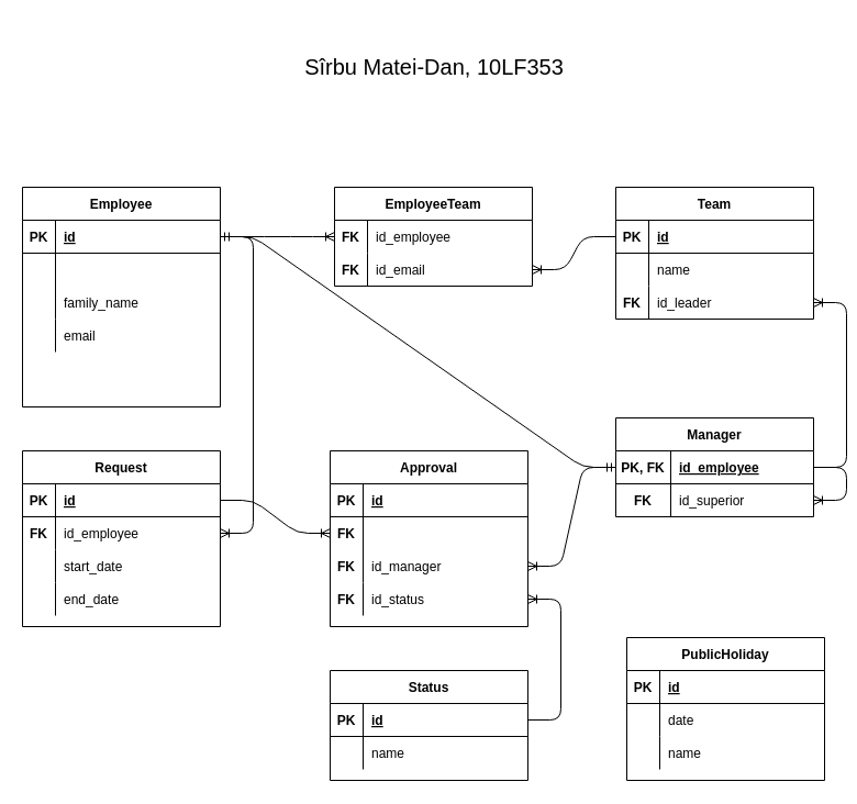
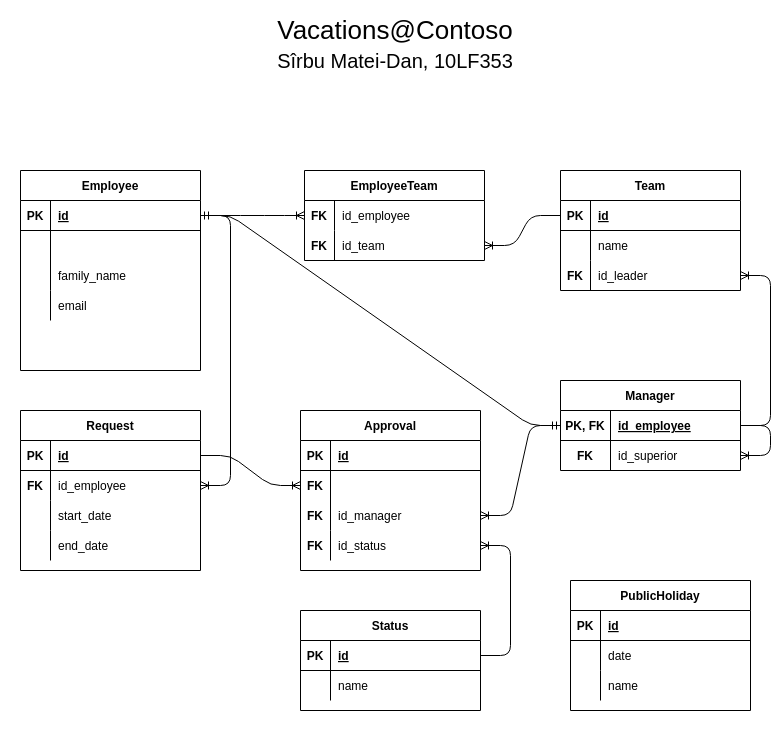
  <mxCell id="0" />
  <mxCell id="1" parent="0" />
  <mxCell id="2" value="Approval" style="shape=table;startSize=30;container=1;collapsible=1;childLayout=tableLayout;fixedRows=1;rowLines=0;fontStyle=1;align=center;resizeLast=1;" vertex="1" parent="1"><mxGeometry x="300" y="410" width="180" height="160" as="geometry" /></mxCell>
  <mxCell id="3" value="" style="shape=partialRectangle;collapsible=0;dropTarget=0;pointerEvents=0;fillColor=none;top=0;left=0;bottom=1;right=0;points=[[0,0.5],[1,0.5]];portConstraint=eastwest;" vertex="1" parent="2"><mxGeometry y="30" width="180" height="30" as="geometry" /></mxCell>
  <mxCell id="4" value="PK" style="shape=partialRectangle;connectable=0;fillColor=none;top=0;left=0;bottom=0;right=0;fontStyle=1;overflow=hidden;" vertex="1" parent="3"><mxGeometry width="30" height="30" as="geometry" /></mxCell>
  <mxCell id="5" value="id" style="shape=partialRectangle;connectable=0;fillColor=none;top=0;left=0;bottom=0;right=0;align=left;spacingLeft=6;fontStyle=5;overflow=hidden;" vertex="1" parent="3"><mxGeometry x="30" width="150" height="30" as="geometry" /></mxCell>
  <mxCell id="6" value="" style="shape=partialRectangle;collapsible=0;dropTarget=0;pointerEvents=0;fillColor=none;top=0;left=0;bottom=0;right=0;points=[[0,0.5],[1,0.5]];portConstraint=eastwest;" vertex="1" parent="2"><mxGeometry y="60" width="180" height="30" as="geometry" /></mxCell>
  <mxCell id="7" value="FK" style="shape=partialRectangle;connectable=0;fillColor=none;top=0;left=0;bottom=0;right=0;editable=1;overflow=hidden;fontStyle=1" vertex="1" parent="6"><mxGeometry width="30" height="30" as="geometry" /></mxCell>
  <mxCell id="8" value="" style="shape=partialRectangle;collapsible=0;dropTarget=0;pointerEvents=0;fillColor=none;top=0;left=0;bottom=0;right=0;points=[[0,0.5],[1,0.5]];portConstraint=eastwest;" vertex="1" parent="2"><mxGeometry y="90" width="180" height="30" as="geometry" /></mxCell>
  <mxCell id="9" value="FK" style="shape=partialRectangle;connectable=0;fillColor=none;top=0;left=0;bottom=0;right=0;editable=1;overflow=hidden;fontStyle=1" vertex="1" parent="8"><mxGeometry width="30" height="30" as="geometry" /></mxCell>
  <mxCell id="10" value="id_manager" style="shape=partialRectangle;connectable=0;fillColor=none;top=0;left=0;bottom=0;right=0;align=left;spacingLeft=6;overflow=hidden;" vertex="1" parent="8"><mxGeometry x="30" width="150" height="30" as="geometry" /></mxCell>
  <mxCell id="11" value="" style="shape=partialRectangle;collapsible=0;dropTarget=0;pointerEvents=0;fillColor=none;top=0;left=0;bottom=0;right=0;points=[[0,0.5],[1,0.5]];portConstraint=eastwest;" vertex="1" parent="2"><mxGeometry y="120" width="180" height="30" as="geometry" /></mxCell>
  <mxCell id="12" value="FK" style="shape=partialRectangle;connectable=0;fillColor=none;top=0;left=0;bottom=0;right=0;editable=1;overflow=hidden;fontStyle=1" vertex="1" parent="11"><mxGeometry width="30" height="30" as="geometry" /></mxCell>
  <mxCell id="13" value="id_status" style="shape=partialRectangle;connectable=0;fillColor=none;top=0;left=0;bottom=0;right=0;align=left;spacingLeft=6;overflow=hidden;" vertex="1" parent="11"><mxGeometry x="30" width="150" height="30" as="geometry" /></mxCell>
  <mxCell id="14" value="Employee" style="shape=table;startSize=30;container=1;collapsible=1;childLayout=tableLayout;fixedRows=1;rowLines=0;fontStyle=1;align=center;resizeLast=1;" vertex="1" parent="1"><mxGeometry x="20" y="170" width="180" height="200" as="geometry" /></mxCell>
  <mxCell id="15" value="" style="shape=partialRectangle;collapsible=0;dropTarget=0;pointerEvents=0;fillColor=none;top=0;left=0;bottom=1;right=0;points=[[0,0.5],[1,0.5]];portConstraint=eastwest;" vertex="1" parent="14"><mxGeometry y="30" width="180" height="30" as="geometry" /></mxCell>
  <mxCell id="16" value="PK" style="shape=partialRectangle;connectable=0;fillColor=none;top=0;left=0;bottom=0;right=0;fontStyle=1;overflow=hidden;" vertex="1" parent="15"><mxGeometry width="30" height="30" as="geometry" /></mxCell>
  <mxCell id="17" value="id" style="shape=partialRectangle;connectable=0;fillColor=none;top=0;left=0;bottom=0;right=0;align=left;spacingLeft=6;fontStyle=5;overflow=hidden;" vertex="1" parent="15"><mxGeometry x="30" width="150" height="30" as="geometry" /></mxCell>
  <mxCell id="18" value="" style="shape=partialRectangle;collapsible=0;dropTarget=0;pointerEvents=0;fillColor=none;top=0;left=0;bottom=0;right=0;points=[[0,0.5],[1,0.5]];portConstraint=eastwest;" vertex="1" parent="14"><mxGeometry y="60" width="180" height="30" as="geometry" /></mxCell>
  <mxCell id="19" value="" style="shape=partialRectangle;connectable=0;fillColor=none;top=0;left=0;bottom=0;right=0;editable=1;overflow=hidden;" vertex="1" parent="18"><mxGeometry width="30" height="30" as="geometry" /></mxCell>
  <mxCell id="20" value="" style="shape=partialRectangle;collapsible=0;dropTarget=0;pointerEvents=0;fillColor=none;top=0;left=0;bottom=0;right=0;points=[[0,0.5],[1,0.5]];portConstraint=eastwest;" vertex="1" parent="14"><mxGeometry y="90" width="180" height="30" as="geometry" /></mxCell>
  <mxCell id="21" value="" style="shape=partialRectangle;connectable=0;fillColor=none;top=0;left=0;bottom=0;right=0;editable=1;overflow=hidden;" vertex="1" parent="20"><mxGeometry width="30" height="30" as="geometry" /></mxCell>
  <mxCell id="22" value="family_name" style="shape=partialRectangle;connectable=0;fillColor=none;top=0;left=0;bottom=0;right=0;align=left;spacingLeft=6;overflow=hidden;" vertex="1" parent="20"><mxGeometry x="30" width="150" height="30" as="geometry" /></mxCell>
  <mxCell id="23" value="" style="shape=partialRectangle;collapsible=0;dropTarget=0;pointerEvents=0;fillColor=none;top=0;left=0;bottom=0;right=0;points=[[0,0.5],[1,0.5]];portConstraint=eastwest;" vertex="1" parent="14"><mxGeometry y="120" width="180" height="30" as="geometry" /></mxCell>
  <mxCell id="24" value="" style="shape=partialRectangle;connectable=0;fillColor=none;top=0;left=0;bottom=0;right=0;editable=1;overflow=hidden;" vertex="1" parent="23"><mxGeometry width="30" height="30" as="geometry" /></mxCell>
  <mxCell id="25" value="email" style="shape=partialRectangle;connectable=0;fillColor=none;top=0;left=0;bottom=0;right=0;align=left;spacingLeft=6;overflow=hidden;" vertex="1" parent="23"><mxGeometry x="30" width="150" height="30" as="geometry" /></mxCell>
  <mxCell id="26" value="" style="shape=partialRectangle;collapsible=0;dropTarget=0;pointerEvents=0;fillColor=none;top=0;left=0;bottom=0;right=0;points=[[0,0.5],[1,0.5]];portConstraint=eastwest;" vertex="1" parent="14"><mxGeometry y="150" width="180" height="30" as="geometry" /></mxCell>
  <mxCell id="27" value="" style="shape=partialRectangle;connectable=0;fillColor=none;top=0;left=0;bottom=0;right=0;editable=1;overflow=hidden;" vertex="1" parent="26"><mxGeometry width="30" height="30" as="geometry" /></mxCell>
  <mxCell id="28" value="Team" style="shape=table;startSize=30;container=1;collapsible=1;childLayout=tableLayout;fixedRows=1;rowLines=0;fontStyle=1;align=center;resizeLast=1;" vertex="1" parent="1"><mxGeometry x="560" y="170" width="180" height="120" as="geometry" /></mxCell>
  <mxCell id="29" value="" style="shape=partialRectangle;collapsible=0;dropTarget=0;pointerEvents=0;fillColor=none;top=0;left=0;bottom=1;right=0;points=[[0,0.5],[1,0.5]];portConstraint=eastwest;" vertex="1" parent="28"><mxGeometry y="30" width="180" height="30" as="geometry" /></mxCell>
  <mxCell id="30" value="PK" style="shape=partialRectangle;connectable=0;fillColor=none;top=0;left=0;bottom=0;right=0;fontStyle=1;overflow=hidden;" vertex="1" parent="29"><mxGeometry width="30" height="30" as="geometry" /></mxCell>
  <mxCell id="31" value="id" style="shape=partialRectangle;connectable=0;fillColor=none;top=0;left=0;bottom=0;right=0;align=left;spacingLeft=6;fontStyle=5;overflow=hidden;" vertex="1" parent="29"><mxGeometry x="30" width="150" height="30" as="geometry" /></mxCell>
  <mxCell id="32" value="" style="shape=partialRectangle;collapsible=0;dropTarget=0;pointerEvents=0;fillColor=none;top=0;left=0;bottom=0;right=0;points=[[0,0.5],[1,0.5]];portConstraint=eastwest;" vertex="1" parent="28"><mxGeometry y="60" width="180" height="30" as="geometry" /></mxCell>
  <mxCell id="33" value="" style="shape=partialRectangle;connectable=0;fillColor=none;top=0;left=0;bottom=0;right=0;editable=1;overflow=hidden;" vertex="1" parent="32"><mxGeometry width="30" height="30" as="geometry" /></mxCell>
  <mxCell id="34" value="name" style="shape=partialRectangle;connectable=0;fillColor=none;top=0;left=0;bottom=0;right=0;align=left;spacingLeft=6;overflow=hidden;" vertex="1" parent="32"><mxGeometry x="30" width="150" height="30" as="geometry" /></mxCell>
  <mxCell id="35" value="" style="shape=partialRectangle;collapsible=0;dropTarget=0;pointerEvents=0;fillColor=none;top=0;left=0;bottom=0;right=0;points=[[0,0.5],[1,0.5]];portConstraint=eastwest;" vertex="1" parent="28"><mxGeometry y="90" width="180" height="30" as="geometry" /></mxCell>
  <mxCell id="36" value="FK" style="shape=partialRectangle;connectable=0;fillColor=none;top=0;left=0;bottom=0;right=0;editable=1;overflow=hidden;fontStyle=1" vertex="1" parent="35"><mxGeometry width="30" height="30" as="geometry" /></mxCell>
  <mxCell id="37" value="id_leader" style="shape=partialRectangle;connectable=0;fillColor=none;top=0;left=0;bottom=0;right=0;align=left;spacingLeft=6;overflow=hidden;" vertex="1" parent="35"><mxGeometry x="30" width="150" height="30" as="geometry" /></mxCell>
  <mxCell id="38" value="EmployeeTeam" style="shape=table;startSize=30;container=1;collapsible=1;childLayout=tableLayout;fixedRows=1;rowLines=0;fontStyle=1;align=center;resizeLast=1;" vertex="1" parent="1"><mxGeometry x="304" y="170" width="180" height="90" as="geometry" /></mxCell>
  <mxCell id="39" value="" style="shape=partialRectangle;collapsible=0;dropTarget=0;pointerEvents=0;fillColor=none;top=0;left=0;bottom=0;right=0;points=[[0,0.5],[1,0.5]];portConstraint=eastwest;" vertex="1" parent="38"><mxGeometry y="30" width="180" height="30" as="geometry" /></mxCell>
  <mxCell id="40" value="FK" style="shape=partialRectangle;connectable=0;fillColor=none;top=0;left=0;bottom=0;right=0;editable=1;overflow=hidden;fontStyle=1" vertex="1" parent="39"><mxGeometry width="30" height="30" as="geometry" /></mxCell>
  <mxCell id="41" value="id_employee" style="shape=partialRectangle;connectable=0;fillColor=none;top=0;left=0;bottom=0;right=0;align=left;spacingLeft=6;overflow=hidden;" vertex="1" parent="39"><mxGeometry x="30" width="150" height="30" as="geometry" /></mxCell>
  <mxCell id="42" value="" style="shape=partialRectangle;collapsible=0;dropTarget=0;pointerEvents=0;fillColor=none;top=0;left=0;bottom=0;right=0;points=[[0,0.5],[1,0.5]];portConstraint=eastwest;" vertex="1" parent="38"><mxGeometry y="60" width="180" height="30" as="geometry" /></mxCell>
  <mxCell id="43" value="FK" style="shape=partialRectangle;connectable=0;fillColor=none;top=0;left=0;bottom=0;right=0;editable=1;overflow=hidden;fontStyle=1" vertex="1" parent="42"><mxGeometry width="30" height="30" as="geometry" /></mxCell>
- <mxCell id="44" value="id_email" style="shape=partialRectangle;connectable=0;fillColor=none;top=0;left=0;bottom=0;right=0;align=left;spacingLeft=6;overflow=hidden;" vertex="1" parent="42"><mxGeometry x="30" width="150" height="30" as="geometry" /></mxCell>
+ <mxCell id="44" value="id_team" style="shape=partialRectangle;connectable=0;fillColor=none;top=0;left=0;bottom=0;right=0;align=left;spacingLeft=6;overflow=hidden;" vertex="1" parent="42"><mxGeometry x="30" width="150" height="30" as="geometry" /></mxCell>
  <mxCell id="45" value="Manager" style="shape=table;startSize=30;container=1;collapsible=1;childLayout=tableLayout;fixedRows=1;rowLines=0;fontStyle=1;align=center;resizeLast=1;" vertex="1" parent="1"><mxGeometry x="560" y="380" width="180" height="90" as="geometry" /></mxCell>
  <mxCell id="46" value="" style="shape=partialRectangle;collapsible=0;dropTarget=0;pointerEvents=0;fillColor=none;top=0;left=0;bottom=1;right=0;points=[[0,0.5],[1,0.5]];portConstraint=eastwest;" vertex="1" parent="45"><mxGeometry y="30" width="180" height="30" as="geometry" /></mxCell>
  <mxCell id="47" value="PK, FK" style="shape=partialRectangle;connectable=0;fillColor=none;top=0;left=0;bottom=0;right=0;fontStyle=1;overflow=hidden;" vertex="1" parent="46"><mxGeometry width="50" height="30" as="geometry" /></mxCell>
  <mxCell id="48" value="id_employee" style="shape=partialRectangle;connectable=0;fillColor=none;top=0;left=0;bottom=0;right=0;align=left;spacingLeft=6;fontStyle=5;overflow=hidden;" vertex="1" parent="46"><mxGeometry x="50" width="130" height="30" as="geometry" /></mxCell>
  <mxCell id="49" value="" style="shape=partialRectangle;collapsible=0;dropTarget=0;pointerEvents=0;fillColor=none;top=0;left=0;bottom=0;right=0;points=[[0,0.5],[1,0.5]];portConstraint=eastwest;" vertex="1" parent="45"><mxGeometry y="60" width="180" height="30" as="geometry" /></mxCell>
  <mxCell id="50" value="FK" style="shape=partialRectangle;connectable=0;fillColor=none;top=0;left=0;bottom=0;right=0;editable=1;overflow=hidden;fontStyle=1" vertex="1" parent="49"><mxGeometry width="50" height="30" as="geometry" /></mxCell>
  <mxCell id="51" value="id_superior" style="shape=partialRectangle;connectable=0;fillColor=none;top=0;left=0;bottom=0;right=0;align=left;spacingLeft=6;overflow=hidden;" vertex="1" parent="49"><mxGeometry x="50" width="130" height="30" as="geometry" /></mxCell>
  <mxCell id="52" value="" style="edgeStyle=entityRelationEdgeStyle;fontSize=12;html=1;endArrow=ERoneToMany;" edge="1" parent="45" source="46" target="49"><mxGeometry width="100" height="100" relative="1" as="geometry"><mxPoint x="160" y="230" as="sourcePoint" /><mxPoint x="260" y="130" as="targetPoint" /></mxGeometry></mxCell>
  <mxCell id="53" value="PublicHoliday" style="shape=table;startSize=30;container=1;collapsible=1;childLayout=tableLayout;fixedRows=1;rowLines=0;fontStyle=1;align=center;resizeLast=1;" vertex="1" parent="1"><mxGeometry x="570" y="580" width="180" height="130" as="geometry" /></mxCell>
  <mxCell id="54" value="" style="shape=partialRectangle;collapsible=0;dropTarget=0;pointerEvents=0;fillColor=none;top=0;left=0;bottom=1;right=0;points=[[0,0.5],[1,0.5]];portConstraint=eastwest;" vertex="1" parent="53"><mxGeometry y="30" width="180" height="30" as="geometry" /></mxCell>
  <mxCell id="55" value="PK" style="shape=partialRectangle;connectable=0;fillColor=none;top=0;left=0;bottom=0;right=0;fontStyle=1;overflow=hidden;" vertex="1" parent="54"><mxGeometry width="30" height="30" as="geometry" /></mxCell>
  <mxCell id="56" value="id" style="shape=partialRectangle;connectable=0;fillColor=none;top=0;left=0;bottom=0;right=0;align=left;spacingLeft=6;fontStyle=5;overflow=hidden;" vertex="1" parent="54"><mxGeometry x="30" width="150" height="30" as="geometry" /></mxCell>
  <mxCell id="57" value="" style="shape=partialRectangle;collapsible=0;dropTarget=0;pointerEvents=0;fillColor=none;top=0;left=0;bottom=0;right=0;points=[[0,0.5],[1,0.5]];portConstraint=eastwest;" vertex="1" parent="53"><mxGeometry y="60" width="180" height="30" as="geometry" /></mxCell>
  <mxCell id="58" value="" style="shape=partialRectangle;connectable=0;fillColor=none;top=0;left=0;bottom=0;right=0;editable=1;overflow=hidden;" vertex="1" parent="57"><mxGeometry width="30" height="30" as="geometry" /></mxCell>
  <mxCell id="59" value="date" style="shape=partialRectangle;connectable=0;fillColor=none;top=0;left=0;bottom=0;right=0;align=left;spacingLeft=6;overflow=hidden;" vertex="1" parent="57"><mxGeometry x="30" width="150" height="30" as="geometry" /></mxCell>
  <mxCell id="60" value="" style="shape=partialRectangle;collapsible=0;dropTarget=0;pointerEvents=0;fillColor=none;top=0;left=0;bottom=0;right=0;points=[[0,0.5],[1,0.5]];portConstraint=eastwest;" vertex="1" parent="53"><mxGeometry y="90" width="180" height="30" as="geometry" /></mxCell>
  <mxCell id="61" value="" style="shape=partialRectangle;connectable=0;fillColor=none;top=0;left=0;bottom=0;right=0;editable=1;overflow=hidden;" vertex="1" parent="60"><mxGeometry width="30" height="30" as="geometry" /></mxCell>
  <mxCell id="62" value="name" style="shape=partialRectangle;connectable=0;fillColor=none;top=0;left=0;bottom=0;right=0;align=left;spacingLeft=6;overflow=hidden;" vertex="1" parent="60"><mxGeometry x="30" width="150" height="30" as="geometry" /></mxCell>
  <mxCell id="63" value="Request" style="shape=table;startSize=30;container=1;collapsible=1;childLayout=tableLayout;fixedRows=1;rowLines=0;fontStyle=1;align=center;resizeLast=1;" vertex="1" parent="1"><mxGeometry x="20" y="410" width="180" height="160" as="geometry" /></mxCell>
  <mxCell id="64" value="" style="shape=partialRectangle;collapsible=0;dropTarget=0;pointerEvents=0;fillColor=none;top=0;left=0;bottom=1;right=0;points=[[0,0.5],[1,0.5]];portConstraint=eastwest;" vertex="1" parent="63"><mxGeometry y="30" width="180" height="30" as="geometry" /></mxCell>
  <mxCell id="65" value="PK" style="shape=partialRectangle;connectable=0;fillColor=none;top=0;left=0;bottom=0;right=0;fontStyle=1;overflow=hidden;" vertex="1" parent="64"><mxGeometry width="30" height="30" as="geometry" /></mxCell>
  <mxCell id="66" value="id" style="shape=partialRectangle;connectable=0;fillColor=none;top=0;left=0;bottom=0;right=0;align=left;spacingLeft=6;fontStyle=5;overflow=hidden;" vertex="1" parent="64"><mxGeometry x="30" width="150" height="30" as="geometry" /></mxCell>
  <mxCell id="67" value="" style="shape=partialRectangle;collapsible=0;dropTarget=0;pointerEvents=0;fillColor=none;top=0;left=0;bottom=0;right=0;points=[[0,0.5],[1,0.5]];portConstraint=eastwest;" vertex="1" parent="63"><mxGeometry y="60" width="180" height="30" as="geometry" /></mxCell>
  <mxCell id="68" value="FK" style="shape=partialRectangle;connectable=0;fillColor=none;top=0;left=0;bottom=0;right=0;editable=1;overflow=hidden;fontStyle=1" vertex="1" parent="67"><mxGeometry width="30" height="30" as="geometry" /></mxCell>
  <mxCell id="69" value="id_employee" style="shape=partialRectangle;connectable=0;fillColor=none;top=0;left=0;bottom=0;right=0;align=left;spacingLeft=6;overflow=hidden;" vertex="1" parent="67"><mxGeometry x="30" width="150" height="30" as="geometry" /></mxCell>
  <mxCell id="70" value="" style="shape=partialRectangle;collapsible=0;dropTarget=0;pointerEvents=0;fillColor=none;top=0;left=0;bottom=0;right=0;points=[[0,0.5],[1,0.5]];portConstraint=eastwest;" vertex="1" parent="63"><mxGeometry y="90" width="180" height="30" as="geometry" /></mxCell>
  <mxCell id="71" value="" style="shape=partialRectangle;connectable=0;fillColor=none;top=0;left=0;bottom=0;right=0;editable=1;overflow=hidden;" vertex="1" parent="70"><mxGeometry width="30" height="30" as="geometry" /></mxCell>
  <mxCell id="72" value="start_date" style="shape=partialRectangle;connectable=0;fillColor=none;top=0;left=0;bottom=0;right=0;align=left;spacingLeft=6;overflow=hidden;" vertex="1" parent="70"><mxGeometry x="30" width="150" height="30" as="geometry" /></mxCell>
  <mxCell id="73" value="" style="shape=partialRectangle;collapsible=0;dropTarget=0;pointerEvents=0;fillColor=none;top=0;left=0;bottom=0;right=0;points=[[0,0.5],[1,0.5]];portConstraint=eastwest;" vertex="1" parent="63"><mxGeometry y="120" width="180" height="30" as="geometry" /></mxCell>
  <mxCell id="74" value="" style="shape=partialRectangle;connectable=0;fillColor=none;top=0;left=0;bottom=0;right=0;editable=1;overflow=hidden;" vertex="1" parent="73"><mxGeometry width="30" height="30" as="geometry" /></mxCell>
  <mxCell id="75" value="end_date" style="shape=partialRectangle;connectable=0;fillColor=none;top=0;left=0;bottom=0;right=0;align=left;spacingLeft=6;overflow=hidden;" vertex="1" parent="73"><mxGeometry x="30" width="150" height="30" as="geometry" /></mxCell>
  <mxCell id="76" value="Status" style="shape=table;startSize=30;container=1;collapsible=1;childLayout=tableLayout;fixedRows=1;rowLines=0;fontStyle=1;align=center;resizeLast=1;" vertex="1" parent="1"><mxGeometry x="300" y="610" width="180" height="100" as="geometry" /></mxCell>
  <mxCell id="77" value="" style="shape=partialRectangle;collapsible=0;dropTarget=0;pointerEvents=0;fillColor=none;top=0;left=0;bottom=1;right=0;points=[[0,0.5],[1,0.5]];portConstraint=eastwest;" vertex="1" parent="76"><mxGeometry y="30" width="180" height="30" as="geometry" /></mxCell>
  <mxCell id="78" value="PK" style="shape=partialRectangle;connectable=0;fillColor=none;top=0;left=0;bottom=0;right=0;fontStyle=1;overflow=hidden;" vertex="1" parent="77"><mxGeometry width="30" height="30" as="geometry" /></mxCell>
  <mxCell id="79" value="id" style="shape=partialRectangle;connectable=0;fillColor=none;top=0;left=0;bottom=0;right=0;align=left;spacingLeft=6;fontStyle=5;overflow=hidden;" vertex="1" parent="77"><mxGeometry x="30" width="150" height="30" as="geometry" /></mxCell>
  <mxCell id="80" value="" style="shape=partialRectangle;collapsible=0;dropTarget=0;pointerEvents=0;fillColor=none;top=0;left=0;bottom=0;right=0;points=[[0,0.5],[1,0.5]];portConstraint=eastwest;" vertex="1" parent="76"><mxGeometry y="60" width="180" height="30" as="geometry" /></mxCell>
  <mxCell id="81" value="" style="shape=partialRectangle;connectable=0;fillColor=none;top=0;left=0;bottom=0;right=0;editable=1;overflow=hidden;" vertex="1" parent="80"><mxGeometry width="30" height="30" as="geometry" /></mxCell>
  <mxCell id="82" value="name" style="shape=partialRectangle;connectable=0;fillColor=none;top=0;left=0;bottom=0;right=0;align=left;spacingLeft=6;overflow=hidden;" vertex="1" parent="80"><mxGeometry x="30" width="150" height="30" as="geometry" /></mxCell>
  <mxCell id="83" value="" style="edgeStyle=entityRelationEdgeStyle;fontSize=12;html=1;endArrow=ERoneToMany;" edge="1" parent="1" source="15" target="39"><mxGeometry width="100" height="100" relative="1" as="geometry"><mxPoint x="200" y="290" as="sourcePoint" /><mxPoint x="300" y="190" as="targetPoint" /></mxGeometry></mxCell>
  <mxCell id="84" value="" style="edgeStyle=entityRelationEdgeStyle;fontSize=12;html=1;endArrow=ERoneToMany;" edge="1" parent="1" source="29" target="42"><mxGeometry width="100" height="100" relative="1" as="geometry"><mxPoint x="420" y="500" as="sourcePoint" /><mxPoint x="520" y="400" as="targetPoint" /></mxGeometry></mxCell>
  <mxCell id="85" value="" style="edgeStyle=entityRelationEdgeStyle;fontSize=12;html=1;endArrow=ERoneToMany;" edge="1" parent="1" source="15" target="67"><mxGeometry width="100" height="100" relative="1" as="geometry"><mxPoint x="410" y="610" as="sourcePoint" /><mxPoint x="510" y="510" as="targetPoint" /></mxGeometry></mxCell>
  <mxCell id="86" value="" style="edgeStyle=entityRelationEdgeStyle;fontSize=12;html=1;endArrow=ERoneToMany;" edge="1" parent="1" source="77" target="11"><mxGeometry width="100" height="100" relative="1" as="geometry"><mxPoint x="410" y="610" as="sourcePoint" /><mxPoint x="510" y="510" as="targetPoint" /></mxGeometry></mxCell>
  <mxCell id="87" value="" style="edgeStyle=entityRelationEdgeStyle;fontSize=12;html=1;endArrow=ERoneToMany;" edge="1" parent="1" source="46" target="8"><mxGeometry width="100" height="100" relative="1" as="geometry"><mxPoint x="410" y="610" as="sourcePoint" /><mxPoint x="510" y="510" as="targetPoint" /></mxGeometry></mxCell>
  <mxCell id="88" value="" style="edgeStyle=entityRelationEdgeStyle;fontSize=12;html=1;endArrow=ERoneToMany;" edge="1" parent="1" source="64" target="6"><mxGeometry width="100" height="100" relative="1" as="geometry"><mxPoint x="410" y="610" as="sourcePoint" /><mxPoint x="510" y="510" as="targetPoint" /></mxGeometry></mxCell>
  <mxCell id="89" value="" style="edgeStyle=entityRelationEdgeStyle;fontSize=12;html=1;endArrow=ERmandOne;startArrow=ERmandOne;" edge="1" parent="1" source="15" target="46"><mxGeometry width="100" height="100" relative="1" as="geometry"><mxPoint x="630" y="630" as="sourcePoint" /><mxPoint x="730" y="530" as="targetPoint" /></mxGeometry></mxCell>
+ <mxCell id="90" value="&lt;font style=&quot;font-size: 26px&quot;&gt;Vacations@Contoso&lt;/font&gt;" style="text;html=1;strokeColor=none;fillColor=none;align=center;verticalAlign=middle;whiteSpace=wrap;rounded=0;" vertex="1" parent="1"><mxGeometry x="270" y="20" width="250" height="20" as="geometry" /></mxCell>
  <mxCell id="91" value="&lt;font style=&quot;font-size: 20px&quot;&gt;Sîrbu Matei-Dan, 10LF353&lt;/font&gt;" style="text;html=1;strokeColor=none;fillColor=none;align=center;verticalAlign=middle;whiteSpace=wrap;rounded=0;" vertex="1" parent="1"><mxGeometry x="270" y="50" width="250" height="20" as="geometry" /></mxCell>
  <mxCell id="92" style="edgeStyle=orthogonalEdgeStyle;rounded=0;orthogonalLoop=1;jettySize=auto;html=1;exitX=0.5;exitY=1;exitDx=0;exitDy=0;" edge="1" parent="1" source="91" target="91"><mxGeometry relative="1" as="geometry" /></mxCell>
  <mxCell id="93" value="" style="edgeStyle=entityRelationEdgeStyle;fontSize=12;html=1;endArrow=ERoneToMany;" edge="1" parent="1" source="46" target="35"><mxGeometry width="100" height="100" relative="1" as="geometry"><mxPoint x="421" y="450" as="sourcePoint" /><mxPoint x="521" y="350" as="targetPoint" /></mxGeometry></mxCell>
